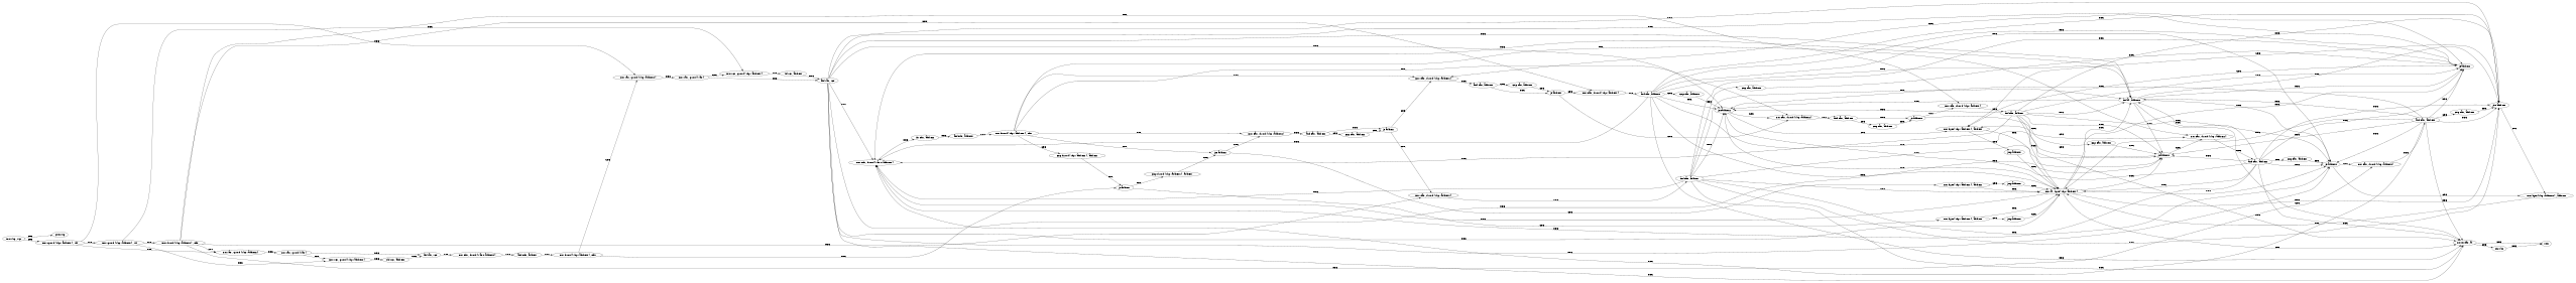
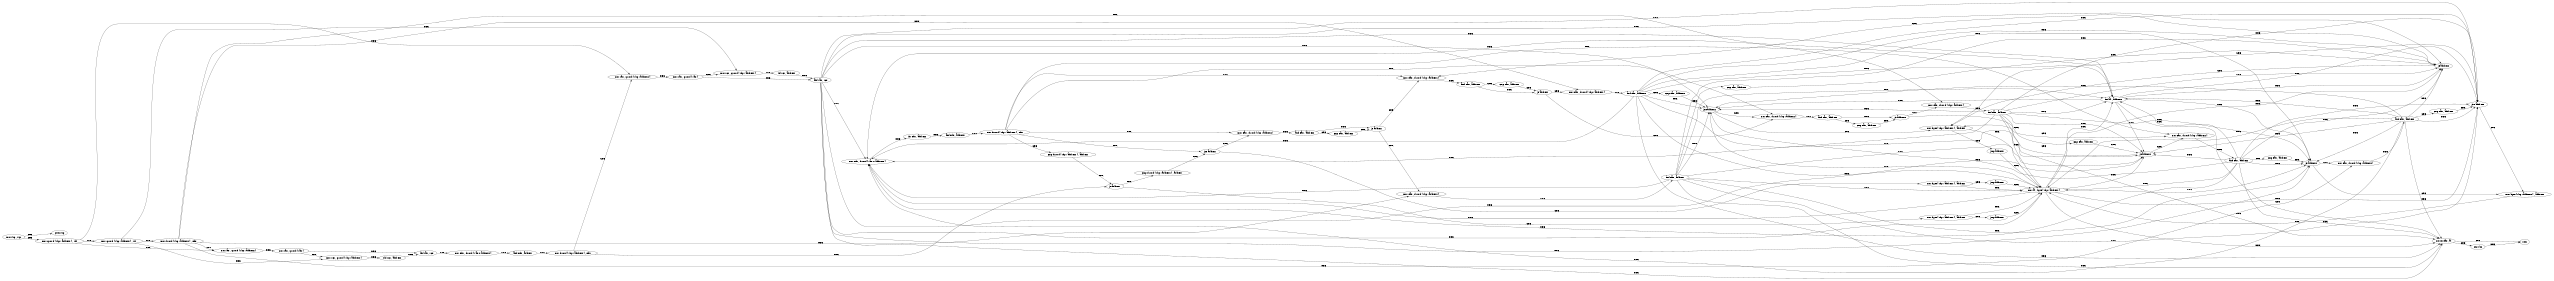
  digraph {
    rankdir=LR
    n1 [label="push rbp"]
    n2 [label="mov rbp , rsp"]
    n3 [label="mov qword [ rbp - address ] , rdi"]
    n4 [label="mov qword [ rbp - address ] , rsi"]
    n5 [label="mov rax , qword [ rbp - address ]"]
    n6 [label="mov rax , qword [ rbp - address ]"]
    n7 [label="mov dword [ rbp - address ] , edx"]
    n8 [label="mov rcx , qword [ rbp - address ]"]
    n9 [label="mov rcx , qword [ rbp - address ]"]
    n10 [label="mov rax , qword [ rax ]"]
    n11 [label="mov rax , qword [ rax ]"]
    n12 [label="mov eax , dword [ rbp - address ]"]
    n13 [label="mov eax , dword [ rbp - address ]"]
    n14 [label="mov eax , dword [ rbp - address ]"]
    n15 [label="mov eax , dword [ rbp - address ]"]
    n16 [label="shl rcx , address"]
    n17 [label="shl rcx , address"]
    n18 [label="and eax , address"]
    n19 [label="and eax , address"]
    n20 [label="and eax , address"]
    n21 [label="and eax , address"]
    n22 [label="add rax , rcx"]
    n23 [label="mov edx , dword [ rax + address ]"]
    n24 [label="and edx , address"]
    n25 [label="mov dword [ rbp - address ] , edx"]
    n26 [label="je address"]
    n27 [label="cmp dword [ rbp - address ] , address"]
    n28 [label="mov byte [ rbp - address ] , address"]
    n29 [label="add rax , rcx"]
    n30 [label="mov edx , dword [ rax + address ]"]
    n31 [label="mov al , byte [ rbp - address ]"]
    n32 [label="and al , address"]
    n33 [label="movzx eax , al"]
    n34 [label="je address"]
    n35 [label="jne address"]
    n36 [label="je address"]
    n37 [label="je address"]
    n38 [label="jne address"]
    n39 [label="shr edx , address"]
    n40 [label="pop rbp"]
    n41 [label=retn]
    n42 [label="mov eax , dword [ rbp - address ]"]
    n43 [label="mov byte [ rbp - address ] , address"]
    n44 [label="mov eax , dword [ rbp - address ]"]
    n45 [label="mov byte [ rbp - address ] , address"]
    n46 [label="mov eax , dword [ rbp - address ]"]
    n47 [label="and edx , address"]
    n48 [label="mov dword [ rbp - address ] , edx"]
    n49 [label="cmp dword [ rbp - address ] , address"]
    n50 [label="jne address"]
    n51 [label="mov eax , dword [ rbp - address ]"]
    n52 [label="mov byte [ rbp - address ] , address"]
    n53 [label="and eax , address"]
    n54 [label="and eax , address"]
    n55 [label="and eax , address"]
    n56 [label="and eax , address"]
    n57 [label="jmp address"]
    n58 [label="jmp address"]
    n59 [label="cmp eax , address"]
    n60 [label="je address"]
    n61 [label="cmp eax , address"]
    n62 [label="je address"]
    n63 [label="cmp eax , address"]
    n64 [label="cmp eax , address"]
    n65 [label="je address"]
    n66 [label="cmp eax , address"]
    n67 [label="jmp address"]
    n68 [label="cmp eax , address"]
    n69 [label="cmp eax , address"]
    n70 [label="cmp eax , address"]
    n2 -> n1 [label=CFG]
    n2 -> n3 [label=CFG]
    n3 -> n4 [label=DFG]
    n3 -> n5 [label=DFG]
    n3 -> n6 [label=DFG]
    n4 -> n7 [label=CFG]
    n4 -> n8 [label=DFG]
    n4 -> n9 [label=DFG]
    n5 -> n10 [label=DFG]
    n6 -> n11 [label=DFG]
    n7 -> n5 [label=CFG]
    n7 -> n12 [label=DFG]
    n7 -> n13 [label=DFG]
    n7 -> n14 [label=DFG]
    n7 -> n15 [label=DFG]
    n8 -> n16 [label=DFG]
    n9 -> n17 [label=DFG]
    n10 -> n8 [label=CFG]
    n10 -> n22 [label=DFG]
    n11 -> n9 [label=CFG]
    n11 -> n29 [label=DFG]
    n12 -> n18 [label=DFG]
    n13 -> n19 [label=DFG]
    n14 -> n20 [label=DFG]
    n15 -> n21 [label=DFG]
    n16 -> n22 [label=DFG]
    n17 -> n29 [label=DFG]
    n18 -> n30 [label=DFG]
    n18 -> n31 [label=DFG]
    n18 -> n32 [label=DFG]
    n18 -> n33 [label=DFG]
    n18 -> n34 [label=DFG]
    n18 -> n35 [label=DFG]
    n18 -> n36 [label=DFG]
    n18 -> n37 [label=DFG]
    n18 -> n38 [label=DFG]
    n18 -> n63 [label=CFG]
    n19 -> n30 [label=DFG]
    n19 -> n31 [label=DFG]
    n19 -> n32 [label=DFG]
    n19 -> n33 [label=DFG]
    n19 -> n34 [label=DFG]
    n19 -> n35 [label=DFG]
    n19 -> n36 [label=DFG]
    n19 -> n37 [label=DFG]
    n19 -> n38 [label=DFG]
    n19 -> n66 [label=CFG]
    n20 -> n30 [label=DFG]
    n20 -> n31 [label=DFG]
    n20 -> n32 [label=DFG]
    n20 -> n33 [label=DFG]
    n20 -> n34 [label=DFG]
    n20 -> n35 [label=DFG]
    n20 -> n36 [label=DFG]
    n20 -> n37 [label=DFG]
    n20 -> n38 [label=DFG]
    n20 -> n69 [label=CFG]
    n21 -> n30 [label=DFG]
    n21 -> n31 [label=DFG]
    n21 -> n32 [label=DFG]
    n21 -> n33 [label=DFG]
    n21 -> n34 [label=DFG]
    n21 -> n35 [label=DFG]
    n21 -> n36 [label=DFG]
    n21 -> n37 [label=DFG]
    n21 -> n38 [label=DFG]
    n21 -> n70 [label=CFG]
    n22 -> n23 [label=DFG]
    n23 -> n24 [label=DFG]
    n24 -> n25 [label=DFG]
    n25 -> n6 [label=CFG]
    n25 -> n26 [label=DFG]
    n26 -> n27 [label=CFG]
    n26 -> n28 [label=CFG]
    n27 -> n50 [label=CFG]
    n28 -> n31 [label=DFG]
    n28 -> n57 [label=CFG]
    n29 -> n30 [label=DFG]
    n29 -> n31 [label=DFG]
    n29 -> n32 [label=DFG]
    n29 -> n33 [label=DFG]
    n29 -> n34 [label=DFG]
    n29 -> n35 [label=DFG]
    n29 -> n36 [label=DFG]
    n29 -> n37 [label=DFG]
    n29 -> n38 [label=DFG]
    n30 -> n39 [label=DFG]
    n31 -> n30 [label=DFG]
    n31 -> n32 [label=DFG]
-   n31 -> n33 [label=CFG]
+   n31 -> n33 [label=DFG]
    n31 -> n34 [label=DFG]
    n31 -> n35 [label=DFG]
    n31 -> n36 [label=DFG]
    n31 -> n37 [label=DFG]
    n31 -> n38 [label=DFG]
    n32 -> n30 [label=DFG]
    n32 -> n33 [label=CFG]
    n32 -> n34 [label=DFG]
    n32 -> n35 [label=DFG]
    n32 -> n36 [label=DFG]
    n32 -> n37 [label=DFG]
    n32 -> n38 [label=DFG]
    n33 -> n40 [label=CFG]
-   n33 -> n41 [label=DFG]
+   n33 -> n41 [label=CFG]
    n34 -> n42 [label=CFG]
    n34 -> n43 [label=CFG]
    n35 -> n43 [label=CFG]
    n35 -> n44 [label=CFG]
    n36 -> n15 [label=CFG]
    n36 -> n45 [label=CFG]
    n37 -> n43 [label=CFG]
    n37 -> n46 [label=CFG]
    n38 -> n43 [label=CFG]
    n38 -> n45 [label=CFG]
    n39 -> n47 [label=DFG]
    n40 -> n41 [label=DFG]
    n42 -> n54 [label=DFG]
    n43 -> n31 [label=DFG]
    n43 -> n67 [label=CFG]
    n44 -> n55 [label=DFG]
    n45 -> n31 [label=DFG]
    n46 -> n56 [label=DFG]
    n47 -> n48 [label=DFG]
    n48 -> n42 [label=DFG]
    n48 -> n44 [label=DFG]
    n48 -> n46 [label=DFG]
    n48 -> n49 [label=CFG]
    n48 -> n50 [label=DFG]
    n48 -> n51 [label=DFG]
    n49 -> n26 [label=CFG]
    n50 -> n51 [label=CFG]
    n50 -> n52 [label=CFG]
    n51 -> n53 [label=DFG]
    n52 -> n31 [label=DFG]
    n52 -> n58 [label=CFG]
    n53 -> n59 [label=CFG]
    n53 -> n60 [label=DFG]
    n54 -> n61 [label=CFG]
    n54 -> n62 [label=DFG]
    n55 -> n64 [label=CFG]
    n55 -> n65 [label=DFG]
    n56 -> n30 [label=DFG]
    n56 -> n31 [label=DFG]
    n56 -> n32 [label=DFG]
    n56 -> n33 [label=DFG]
    n56 -> n34 [label=DFG]
    n56 -> n35 [label=DFG]
    n56 -> n36 [label=DFG]
    n56 -> n37 [label=DFG]
    n56 -> n38 [label=DFG]
    n56 -> n68 [label=CFG]
    n57 -> n31 [label=CFG]
    n58 -> n31 [label=CFG]
    n59 -> n60 [label=CFG]
    n60 -> n12 [label=CFG]
    n60 -> n42 [label=CFG]
    n61 -> n62 [label=CFG]
    n62 -> n13 [label=CFG]
    n62 -> n44 [label=CFG]
    n63 -> n34 [label=CFG]
    n64 -> n65 [label=CFG]
    n65 -> n14 [label=CFG]
    n65 -> n46 [label=CFG]
    n66 -> n35 [label=CFG]
    n67 -> n31 [label=CFG]
    n68 -> n36 [label=CFG]
    n69 -> n37 [label=CFG]
    n70 -> n38 [label=CFG]
  }
